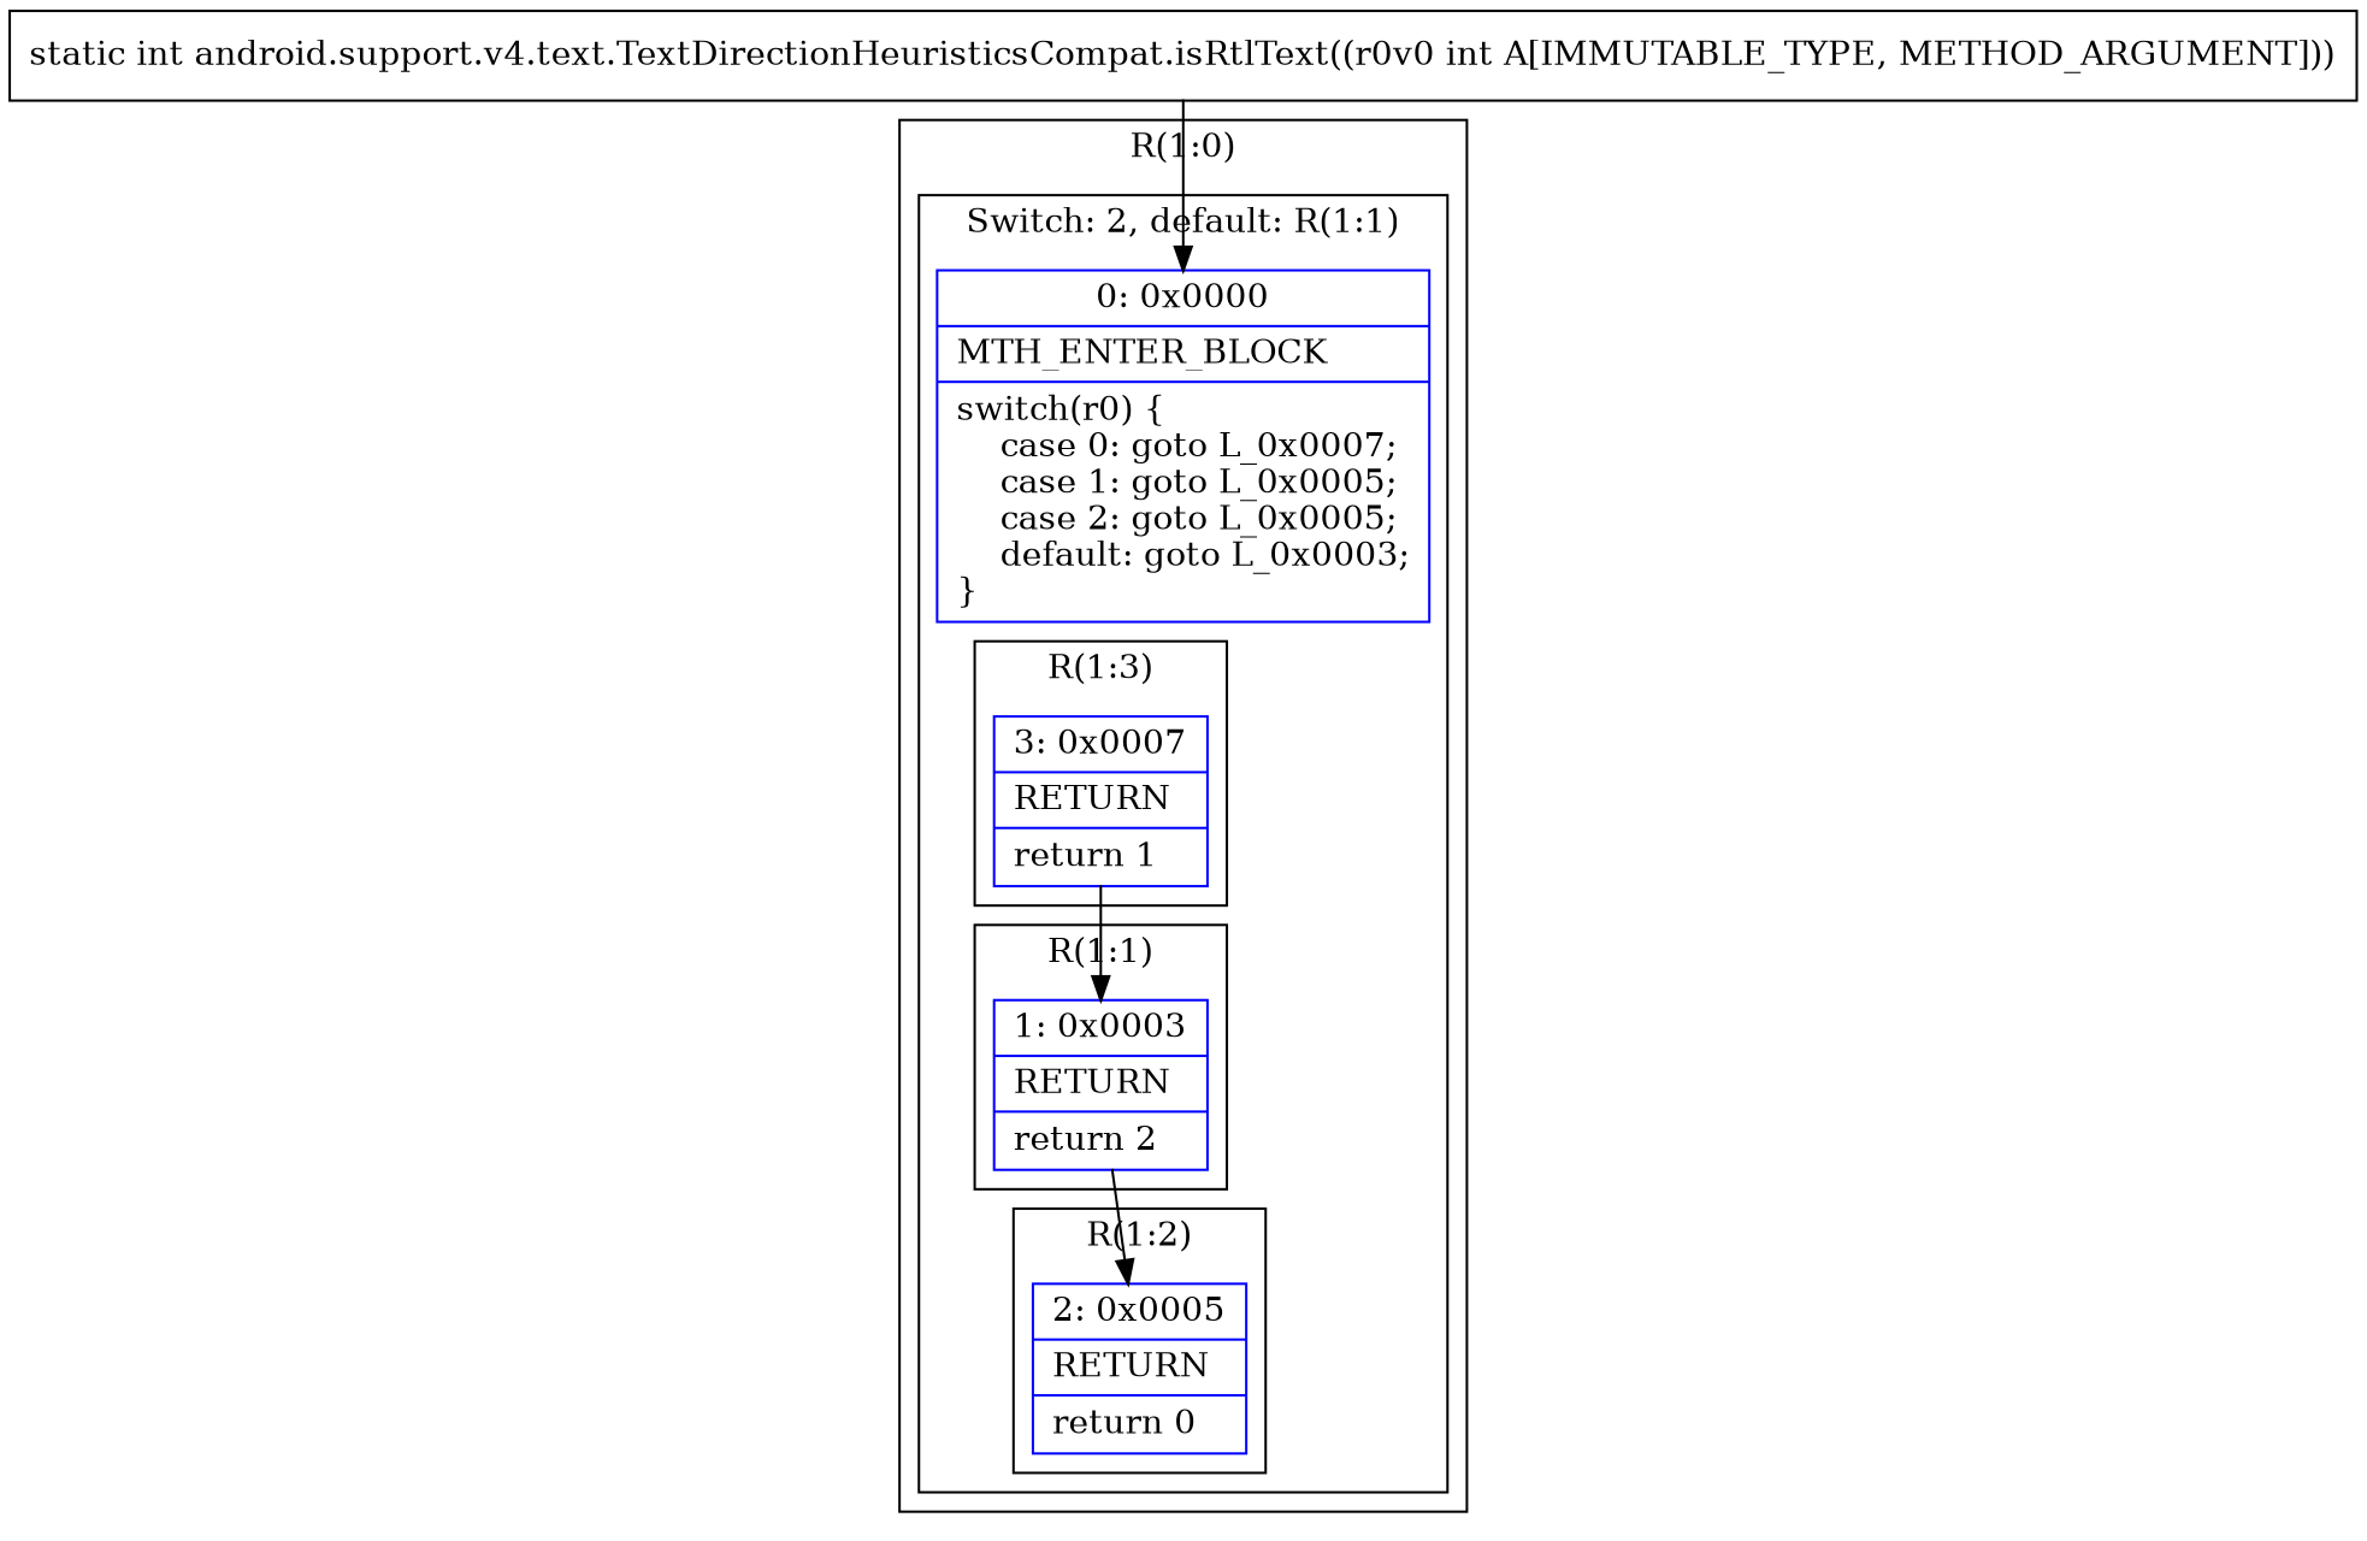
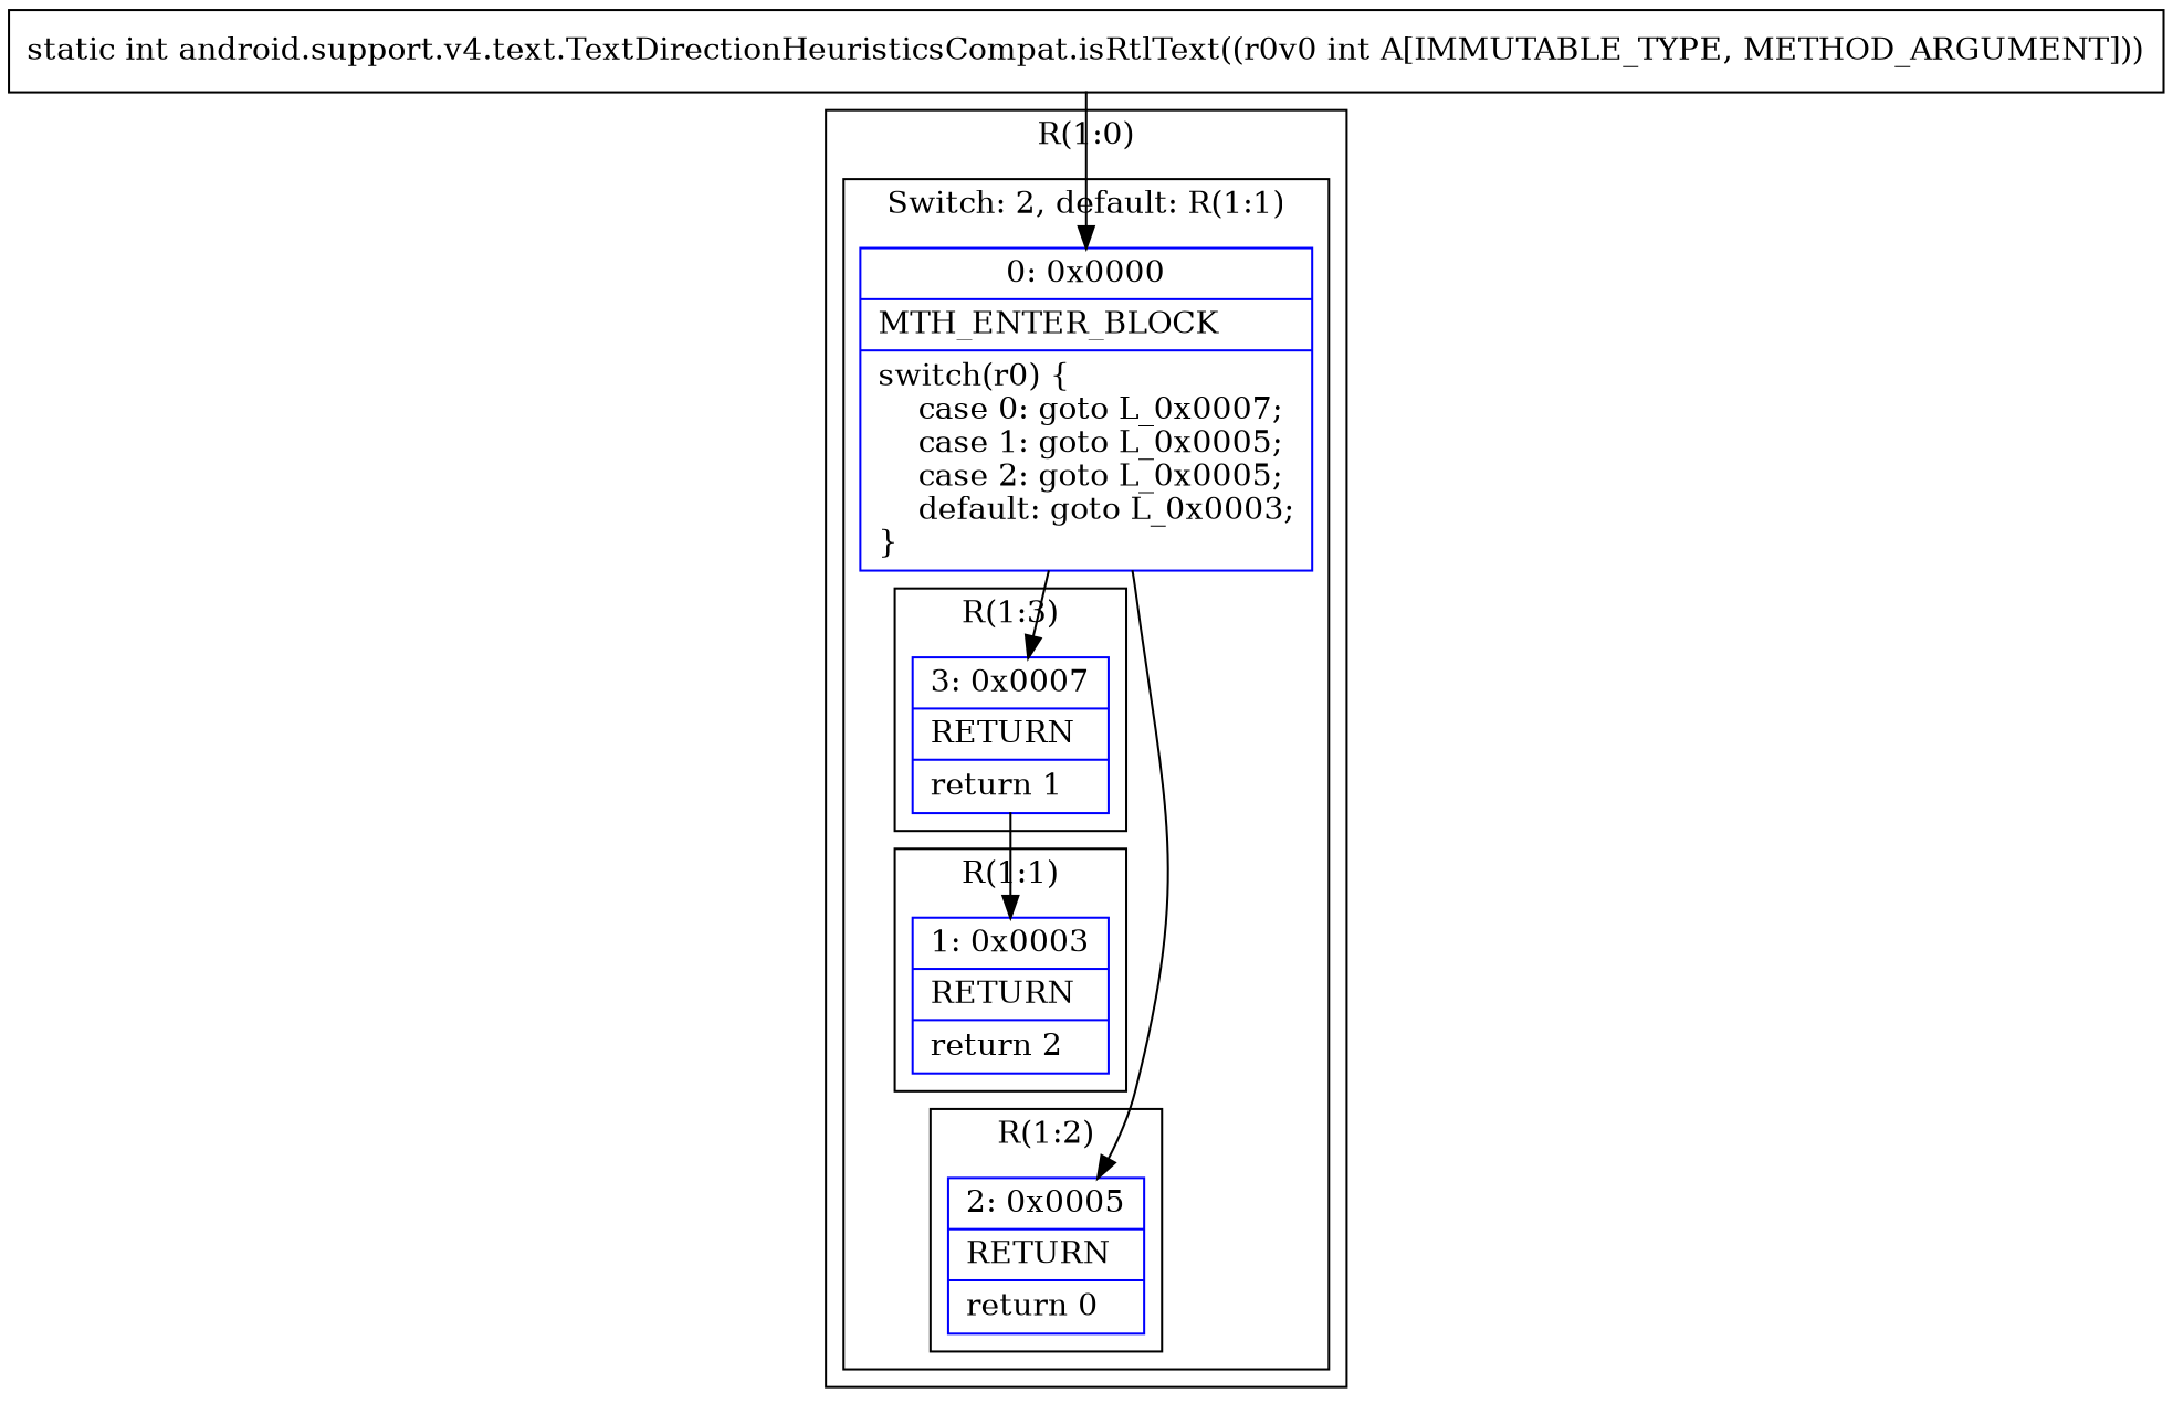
  digraph {
    node [color=blue shape=record]
    n1 [label="{3\:\ 0x0007|RETURN\l|return 1\l}"]
    n2 [label="{2\:\ 0x0005|RETURN\l|return 0\l}"]
    n3 [label="{1\:\ 0x0003|RETURN\l|return 2\l}"]
    n4 [label="{0\:\ 0x0000|MTH_ENTER_BLOCK\l|switch(r0) \{\l    case 0: goto L_0x0007;\l    case 1: goto L_0x0005;\l    case 2: goto L_0x0005;\l    default: goto L_0x0003;\l\}\l}"]
    n5 [label="{static int android.support.v4.text.TextDirectionHeuristicsCompat.isRtlText((r0v0 int A[IMMUTABLE_TYPE, METHOD_ARGUMENT])) }" color=""]
    subgraph cluster_1 {
      label="R(1:0)"
      subgraph cluster_2 {
        label="Switch: 2, default: R(1:1)"
        n4
        subgraph cluster_3 {
          label="R(1:3)"
          n1
        }
        subgraph cluster_4 {
          label="R(1:2)"
          n2
        }
        subgraph cluster_5 {
          label="R(1:1)"
          n3
        }
      }
    }
    n1 -> n3
-   n3 -> n2
+   n4 -> n1
+   n4 -> n2
    n5 -> n4
  }
